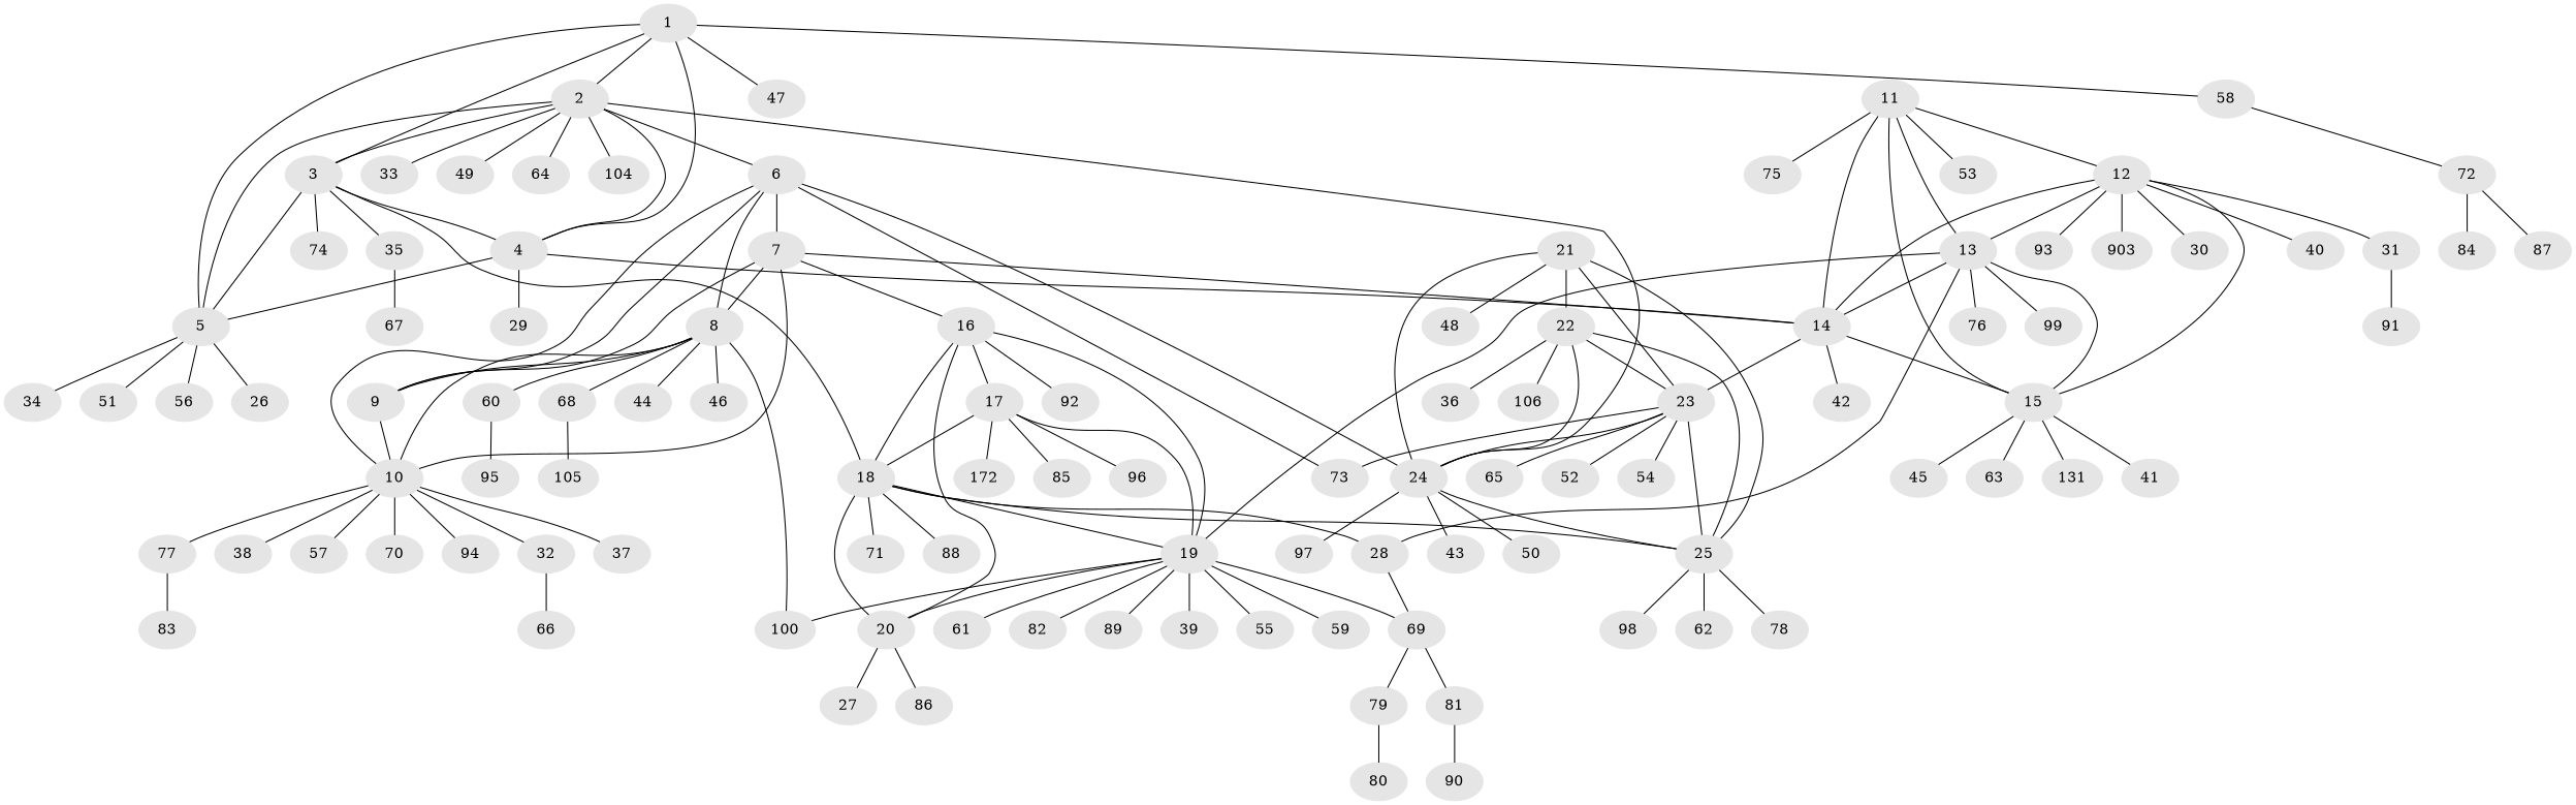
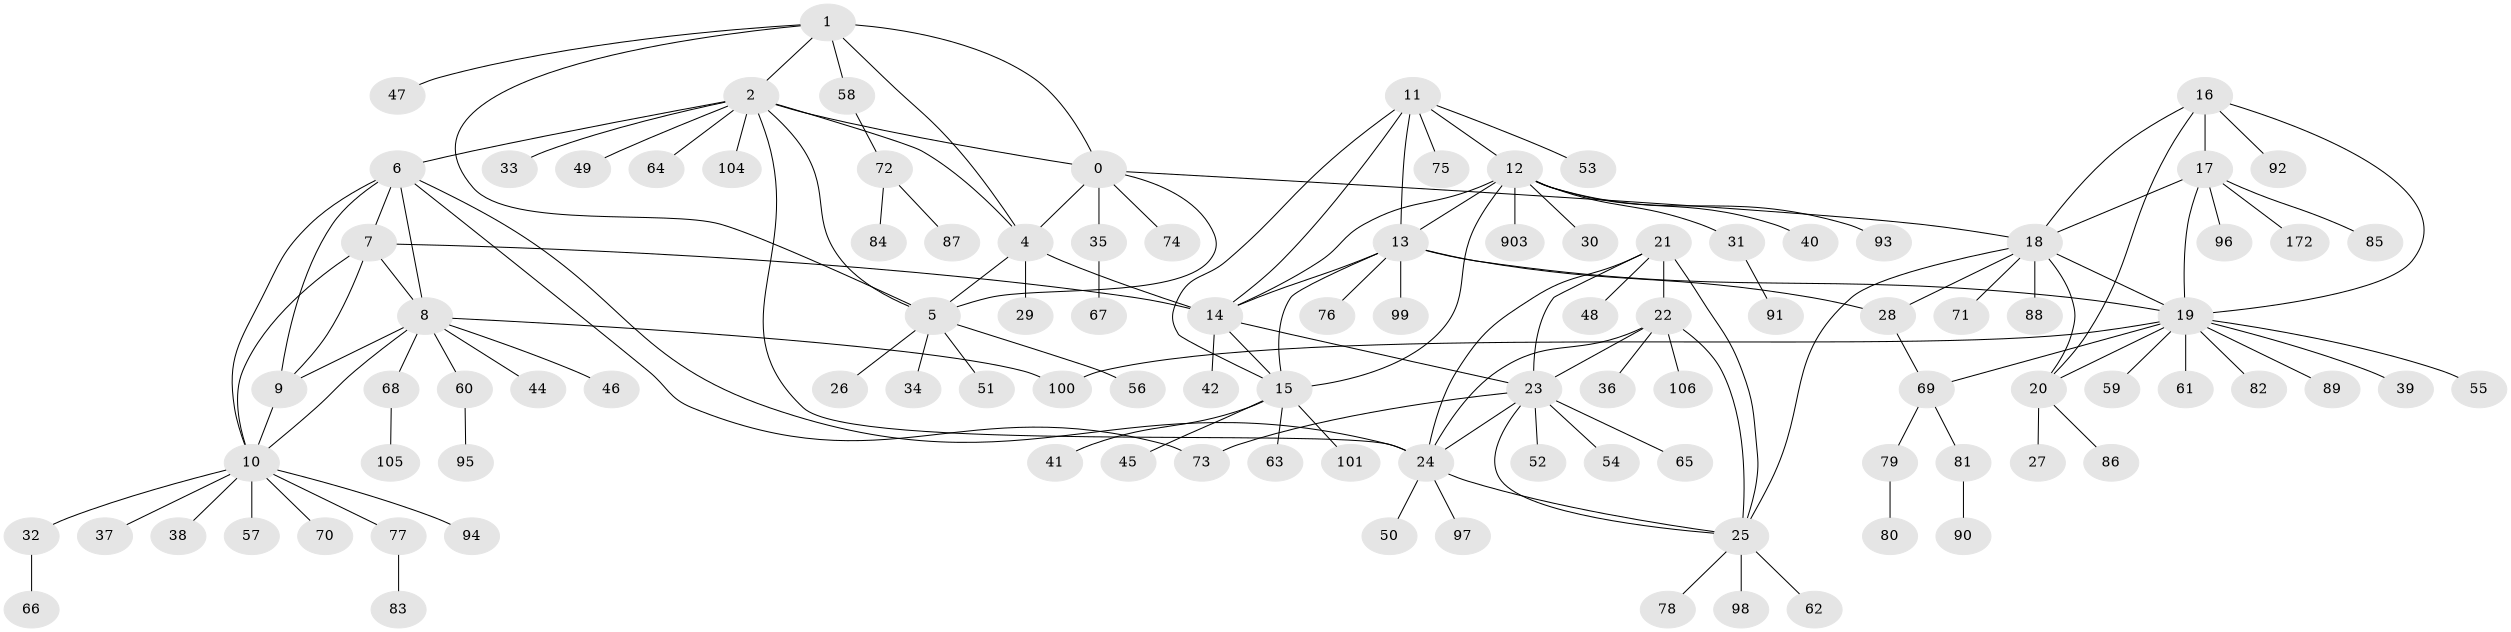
  graph {
    node [color=gray90 style=filled]
    1
    2
-   3
+   3 [label=0]
    4
    5
    47
    58
    6
    24
    33
    49
    64
    104
    18
    35
    74
    14
    29
    26
    34
    51
    56
    72
    7
    8
    9
    10
    73
    25
-   43
    50
    97
    19
    28
    20
    71
    88
    67
    15
    23
    42
    16
    44
    46
    60
    68
    100
    32
    37
    38
    57
    70
    77
    94
    17
    92
    95
    105
    66
    83
    11
    12
    13
    53
    75
    30
    31
    40
    93
    n70 [label=903]
    76
    99
    41
    45
    63
-   101 [label=131]
+   101
    91
    39
    55
    59
    61
    69
    82
    89
    52
    54
    65
    85
    96
    n90 [label=172]
    27
    86
    62
    78
    98
    79
    81
    21
    22
    48
    36
    106
    84
    87
    80
    90
    1 -- 2
    1 -- 3
    1 -- 4
    1 -- 5
    1 -- 47
    1 -- 58
    2 -- 3
    2 -- 4
    2 -- 5
    2 -- 6
    2 -- 24
    2 -- 33
    2 -- 49
    2 -- 64
    2 -- 104
    3 -- 4
    3 -- 5
    3 -- 18
    3 -- 35
    3 -- 74
    4 -- 5
    4 -- 14
    4 -- 29
    5 -- 26
    5 -- 34
    5 -- 51
    5 -- 56
    58 -- 72
    6 -- 24
    6 -- 7
    6 -- 8
    6 -- 9
    6 -- 10
    6 -- 73
    24 -- 25
-   24 -- 43
    24 -- 50
    24 -- 97
    18 -- 25
    18 -- 19
    18 -- 28
    18 -- 20
    18 -- 71
    18 -- 88
    35 -- 67
    14 -- 15
    14 -- 23
    14 -- 42
    72 -- 84
    72 -- 87
    7 -- 14
    7 -- 8
    7 -- 9
    7 -- 10
-   7 -- 16
    8 -- 9
    8 -- 10
    8 -- 44
    8 -- 46
    8 -- 60
    8 -- 68
    8 -- 100
    9 -- 10
    10 -- 32
    10 -- 37
    10 -- 38
    10 -- 57
    10 -- 70
    10 -- 77
    10 -- 94
    25 -- 62
    25 -- 78
    25 -- 98
    19 -- 20
    19 -- 100
    19 -- 39
    19 -- 55
    19 -- 59
    19 -- 61
    19 -- 69
    19 -- 82
    19 -- 89
    28 -- 69
    20 -- 27
    20 -- 86
    15 -- 41
    15 -- 45
    15 -- 63
    15 -- 101
    23 -- 24
    23 -- 73
    23 -- 25
    23 -- 52
    23 -- 54
    23 -- 65
    16 -- 18
    16 -- 19
    16 -- 20
    16 -- 17
    16 -- 92
    60 -- 95
    68 -- 105
    32 -- 66
    77 -- 83
    17 -- 18
    17 -- 19
    17 -- 85
    17 -- 96
    17 -- n90
    11 -- 14
    11 -- 15
    11 -- 12
    11 -- 13
    11 -- 53
    11 -- 75
    12 -- 14
    12 -- 15
    12 -- 13
    12 -- 30
    12 -- 31
    12 -- 40
    12 -- 93
    12 -- n70
    13 -- 14
    13 -- 19
    13 -- 28
    13 -- 15
    13 -- 76
    13 -- 99
    31 -- 91
    69 -- 79
    69 -- 81
    79 -- 80
    81 -- 90
    21 -- 24
    21 -- 25
    21 -- 23
    21 -- 22
    21 -- 48
    22 -- 24
    22 -- 25
    22 -- 23
    22 -- 36
    22 -- 106
  }
